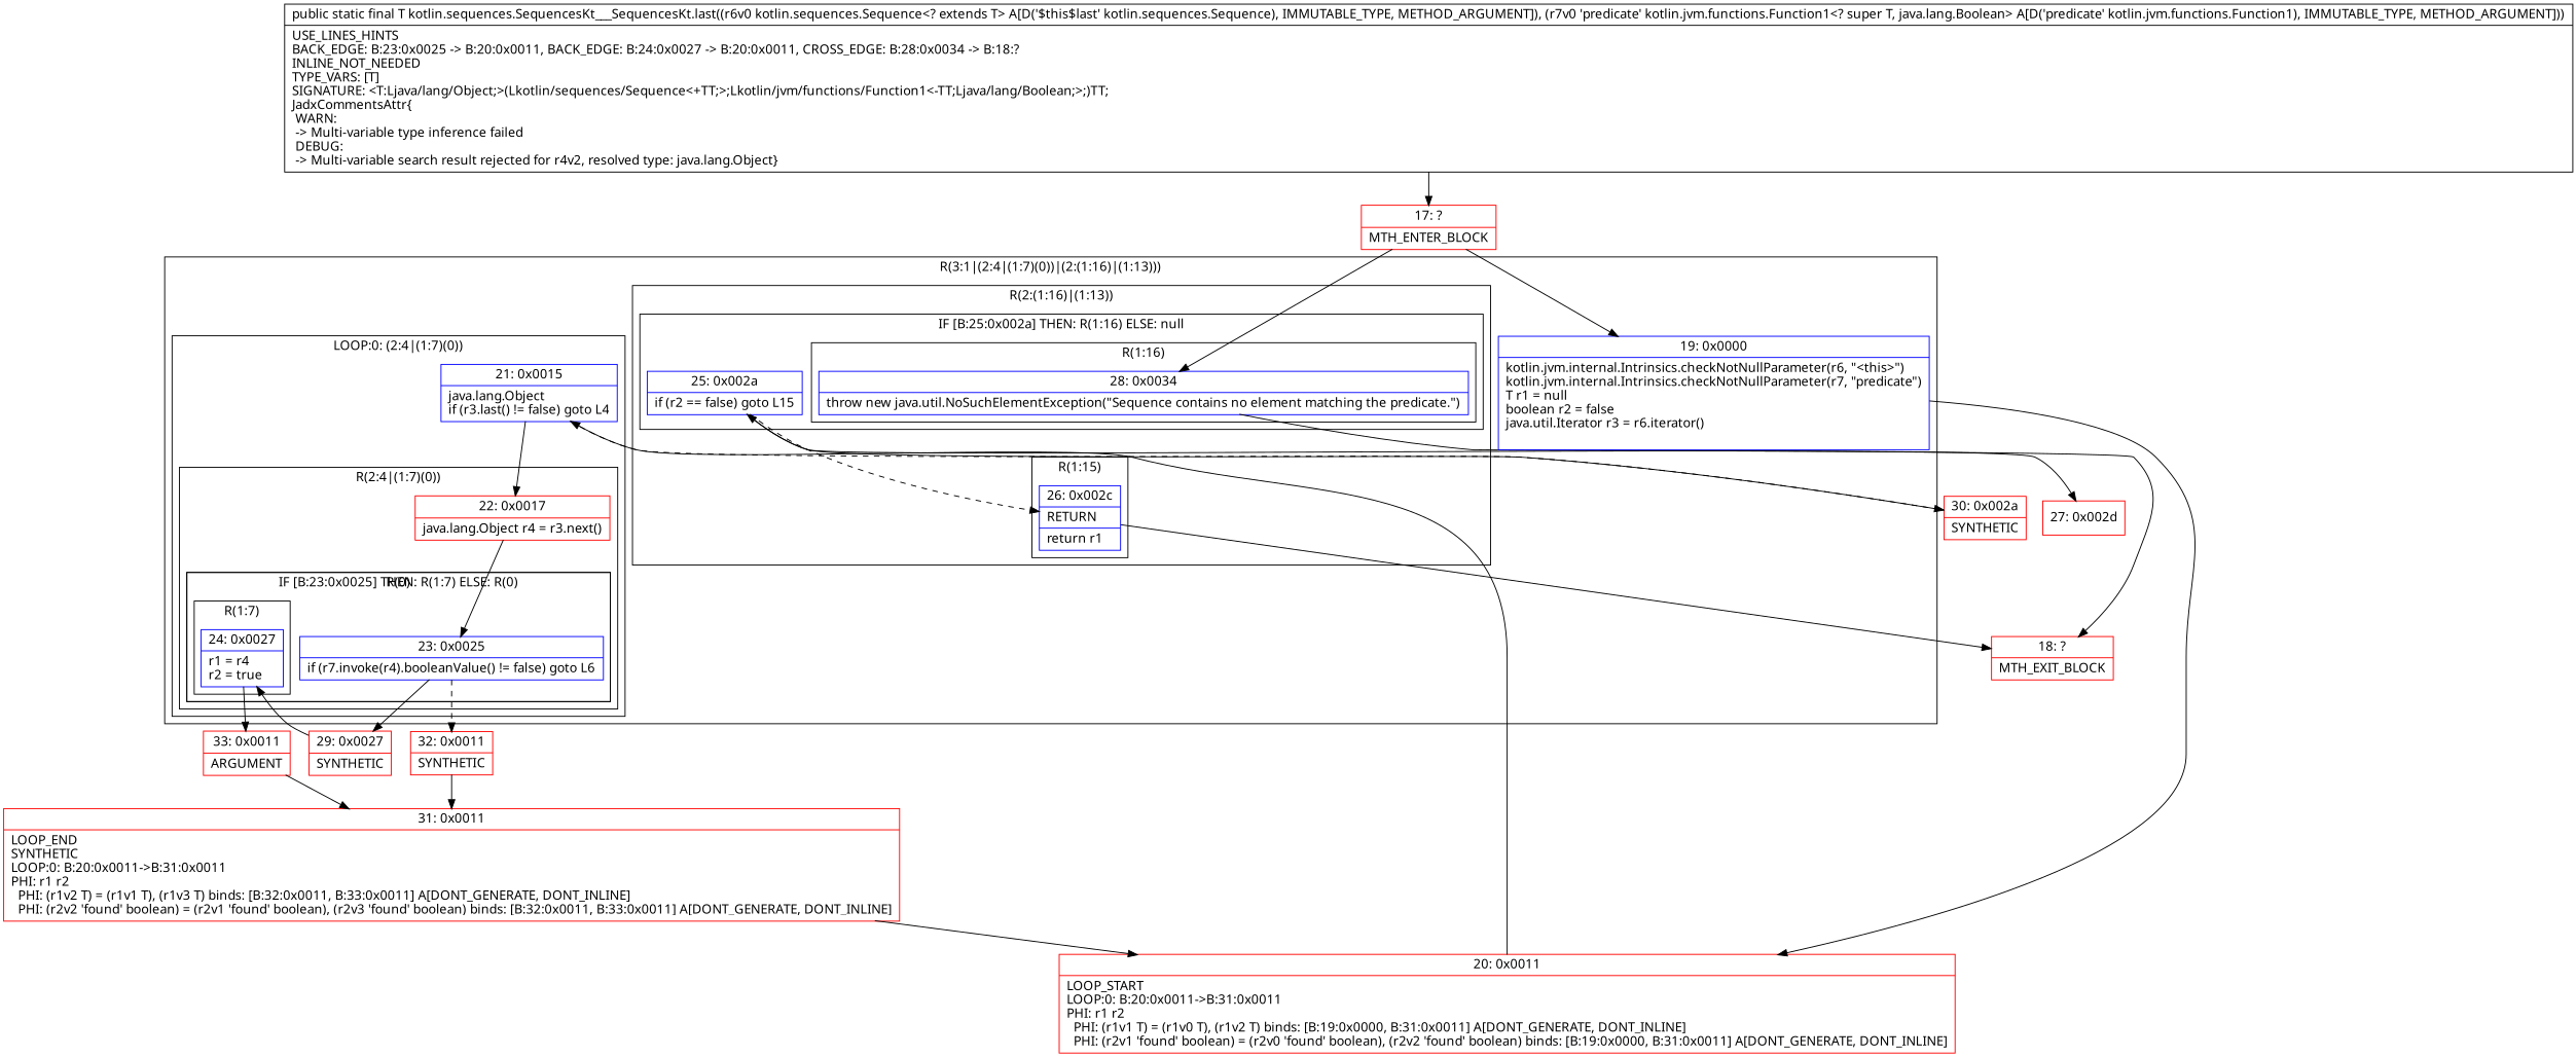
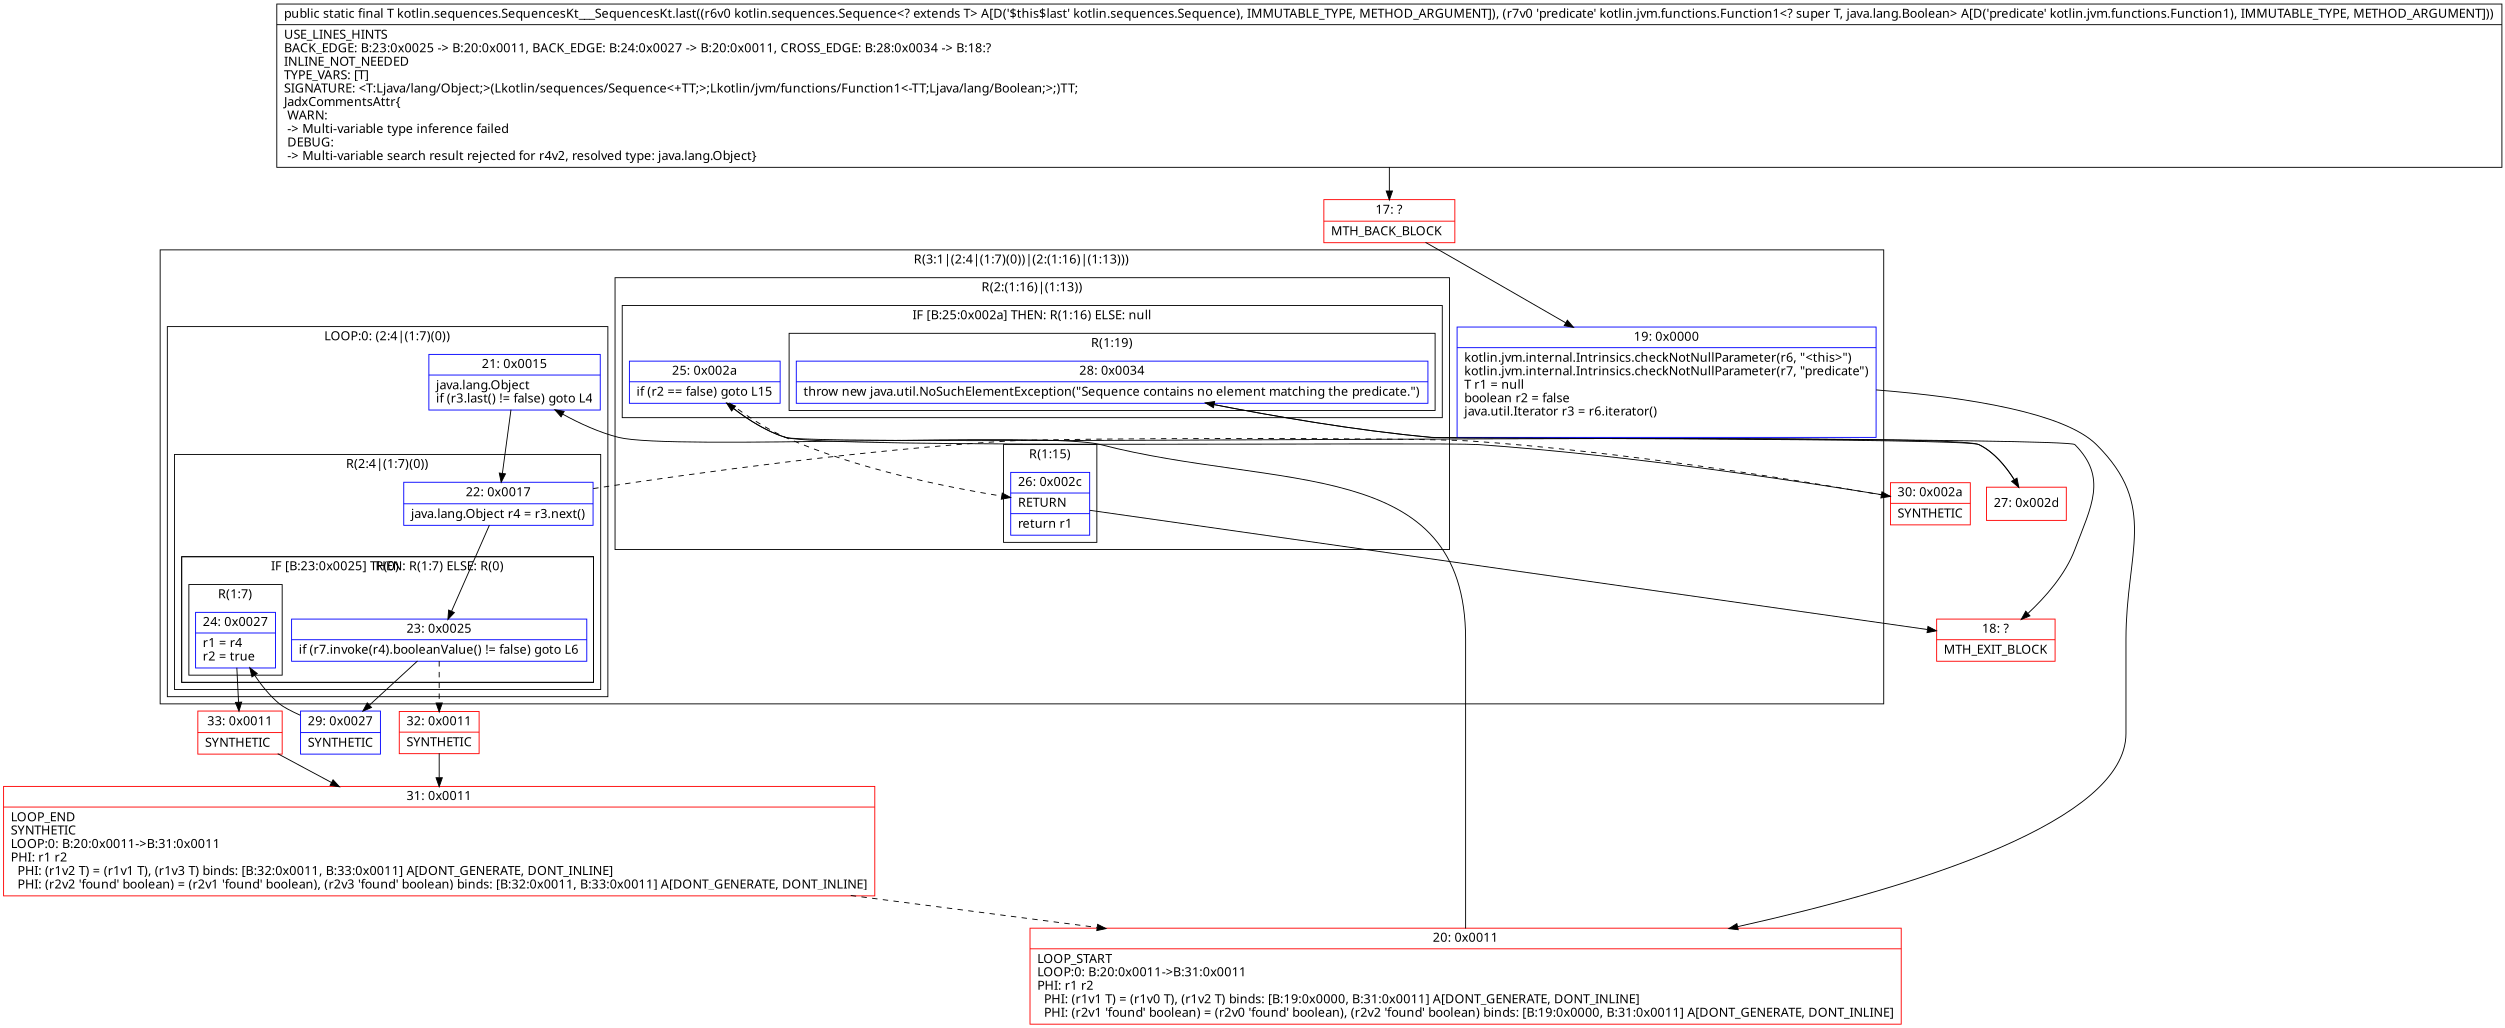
  digraph {
    fontname="Noto Sans"
    node [color=red fontname="Noto Sans" shape=record]
    edge [fontname="Noto Sans"]
    n1 [color=blue label="{24\:\ 0x0027|r1 = r4\lr2 = true\l}"]
    n2 [color=blue label="{23\:\ 0x0025|if (r7.invoke(r4).booleanValue() != false) goto L6\l}"]
-   n3 [label="{22\:\ 0x0017|java.lang.Object r4 = r3.next()\l}"]
+   n3 [color=blue label="{22\:\ 0x0017|java.lang.Object r4 = r3.next()\l}"]
    n4 [color=blue label="{21\:\ 0x0015|java.lang.Object \lif (r3.last() != false) goto L4\l}"]
    n5 [color=blue label="{28\:\ 0x0034|throw new java.util.NoSuchElementException(\"Sequence contains no element matching the predicate.\")\l}"]
    n6 [color=blue label="{25\:\ 0x002a|if (r2 == false) goto L15\l}"]
    n7 [color=blue label="{26\:\ 0x002c|RETURN\l|return r1\l}"]
    n8 [color=blue label="{19\:\ 0x0000|kotlin.jvm.internal.Intrinsics.checkNotNullParameter(r6, \"\<this\>\")\lkotlin.jvm.internal.Intrinsics.checkNotNullParameter(r7, \"predicate\")\lT r1 = null\lboolean r2 = false\ljava.util.Iterator r3 = r6.iterator()\l\l}"]
-   n9 [label="{33\:\ 0x0011|ARGUMENT\l}"]
-   n10 [label="{29\:\ 0x0027|SYNTHETIC\l}"]
+   n9 [label="{33\:\ 0x0011|SYNTHETIC\l}"]
+   n10 [color=blue label="{29\:\ 0x0027|SYNTHETIC\l}"]
    n11 [label="{32\:\ 0x0011|SYNTHETIC\l}"]
    n12 [label="{30\:\ 0x002a|SYNTHETIC\l}"]
    n13 [label="{18\:\ ?|MTH_EXIT_BLOCK\l}"]
    n14 [label="{27\:\ 0x002d}"]
    n15 [label="{20\:\ 0x0011|LOOP_START\lLOOP:0: B:20:0x0011\-\>B:31:0x0011\lPHI: r1 r2 \l  PHI: (r1v1 T) = (r1v0 T), (r1v2 T) binds: [B:19:0x0000, B:31:0x0011] A[DONT_GENERATE, DONT_INLINE]\l  PHI: (r2v1 'found' boolean) = (r2v0 'found' boolean), (r2v2 'found' boolean) binds: [B:19:0x0000, B:31:0x0011] A[DONT_GENERATE, DONT_INLINE]\l}"]
    n16 [label="{31\:\ 0x0011|LOOP_END\lSYNTHETIC\lLOOP:0: B:20:0x0011\-\>B:31:0x0011\lPHI: r1 r2 \l  PHI: (r1v2 T) = (r1v1 T), (r1v3 T) binds: [B:32:0x0011, B:33:0x0011] A[DONT_GENERATE, DONT_INLINE]\l  PHI: (r2v2 'found' boolean) = (r2v1 'found' boolean), (r2v3 'found' boolean) binds: [B:32:0x0011, B:33:0x0011] A[DONT_GENERATE, DONT_INLINE]\l}"]
-   n17 [label="{17\:\ ?|MTH_ENTER_BLOCK\l}"]
+   n17 [label="{17\:\ ?|MTH_BACK_BLOCK\l}"]
    n18 [label="{public static final T kotlin.sequences.SequencesKt___SequencesKt.last((r6v0 kotlin.sequences.Sequence\<? extends T\> A[D('$this$last' kotlin.sequences.Sequence), IMMUTABLE_TYPE, METHOD_ARGUMENT]), (r7v0 'predicate' kotlin.jvm.functions.Function1\<? super T, java.lang.Boolean\> A[D('predicate' kotlin.jvm.functions.Function1), IMMUTABLE_TYPE, METHOD_ARGUMENT]))  | USE_LINES_HINTS\lBACK_EDGE: B:23:0x0025 \-\> B:20:0x0011, BACK_EDGE: B:24:0x0027 \-\> B:20:0x0011, CROSS_EDGE: B:28:0x0034 \-\> B:18:?\lINLINE_NOT_NEEDED\lTYPE_VARS: [T]\lSIGNATURE: \<T:Ljava\/lang\/Object;\>(Lkotlin\/sequences\/Sequence\<+TT;\>;Lkotlin\/jvm\/functions\/Function1\<\-TT;Ljava\/lang\/Boolean;\>;)TT;\lJadxCommentsAttr\{\l WARN: \l \-\> Multi\-variable type inference failed\l DEBUG: \l \-\> Multi\-variable search result rejected for r4v2, resolved type: java.lang.Object\}\l}" color=""]
    subgraph cluster_1 {
      label="R(3:1|(2:4|(1:7)(0))|(2:(1:16)|(1:13)))"
      n8
      subgraph cluster_2 {
        label="LOOP:0: (2:4|(1:7)(0))"
        n4
        subgraph cluster_3 {
          label="R(2:4|(1:7)(0))"
          n3
          subgraph cluster_4 {
            label="IF [B:23:0x0025] THEN: R(1:7) ELSE: R(0)"
            n2
            subgraph cluster_5 {
              label="R(1:7)"
              n1
            }
            subgraph cluster_6 {
              label="R(0)"
            }
          }
        }
      }
      subgraph cluster_7 {
        label="R(2:(1:16)|(1:13))"
        subgraph cluster_8 {
          label="IF [B:25:0x002a] THEN: R(1:16) ELSE: null"
          n6
          subgraph cluster_9 {
-           label="R(1:16)"
+           label="R(1:19)"
            n5
          }
        }
        subgraph cluster_10 {
          label="R(1:15)"
          n7
        }
      }
    }
    n1 -> n9
    n2 -> n10
    n2 -> n11 [style=dashed]
    n3 -> n2
    n4 -> n3
-   n4 -> n12 [style=dashed]
+   n3 -> n12 [style=dashed]
    n5 -> n13
    n6 -> n7 [style=dashed]
    n6 -> n14
    n7 -> n13
    n8 -> n15
    n9 -> n16
    n10 -> n1
    n11 -> n16
    n12 -> n6
-   n17 -> n5
+   n14 -> n5
    n15 -> n4
-   n16 -> n15
+   n16 -> n15 [style=dashed]
    n17 -> n8
    n18 -> n17
  }
